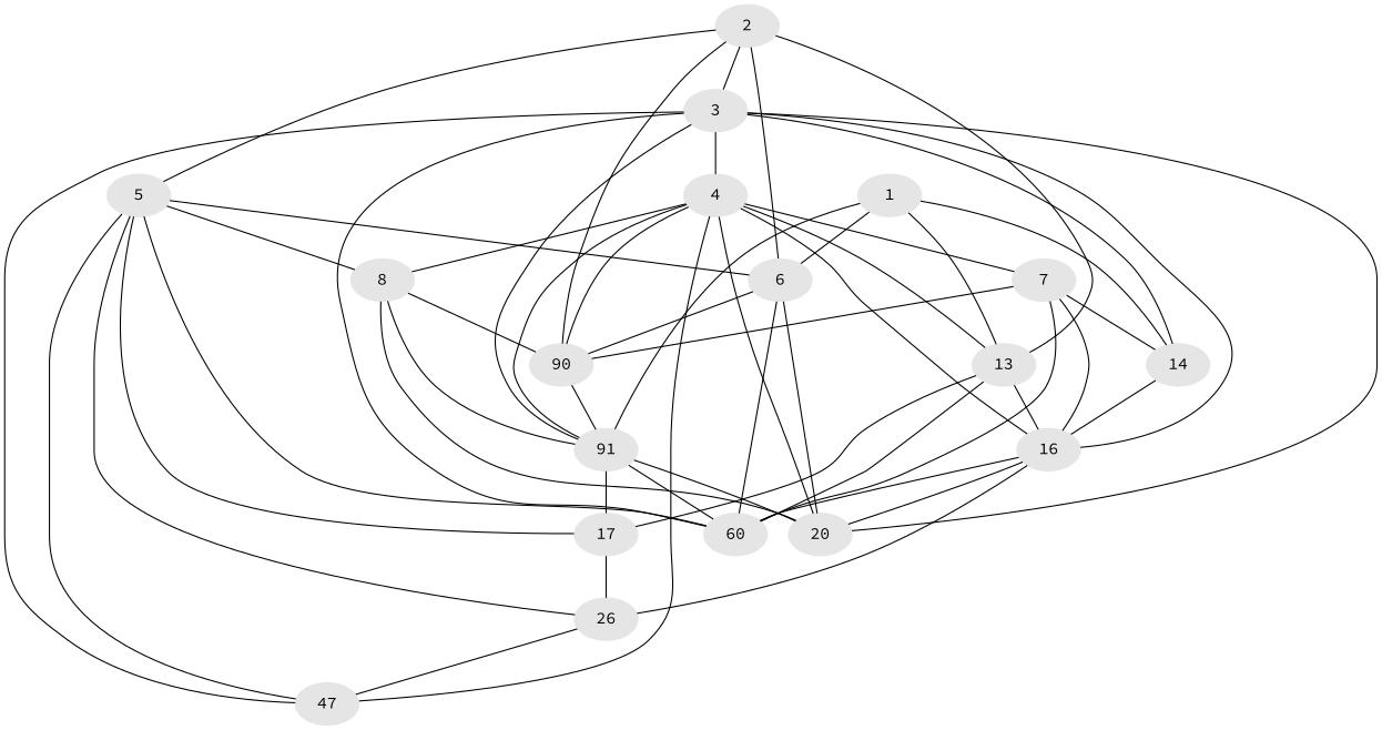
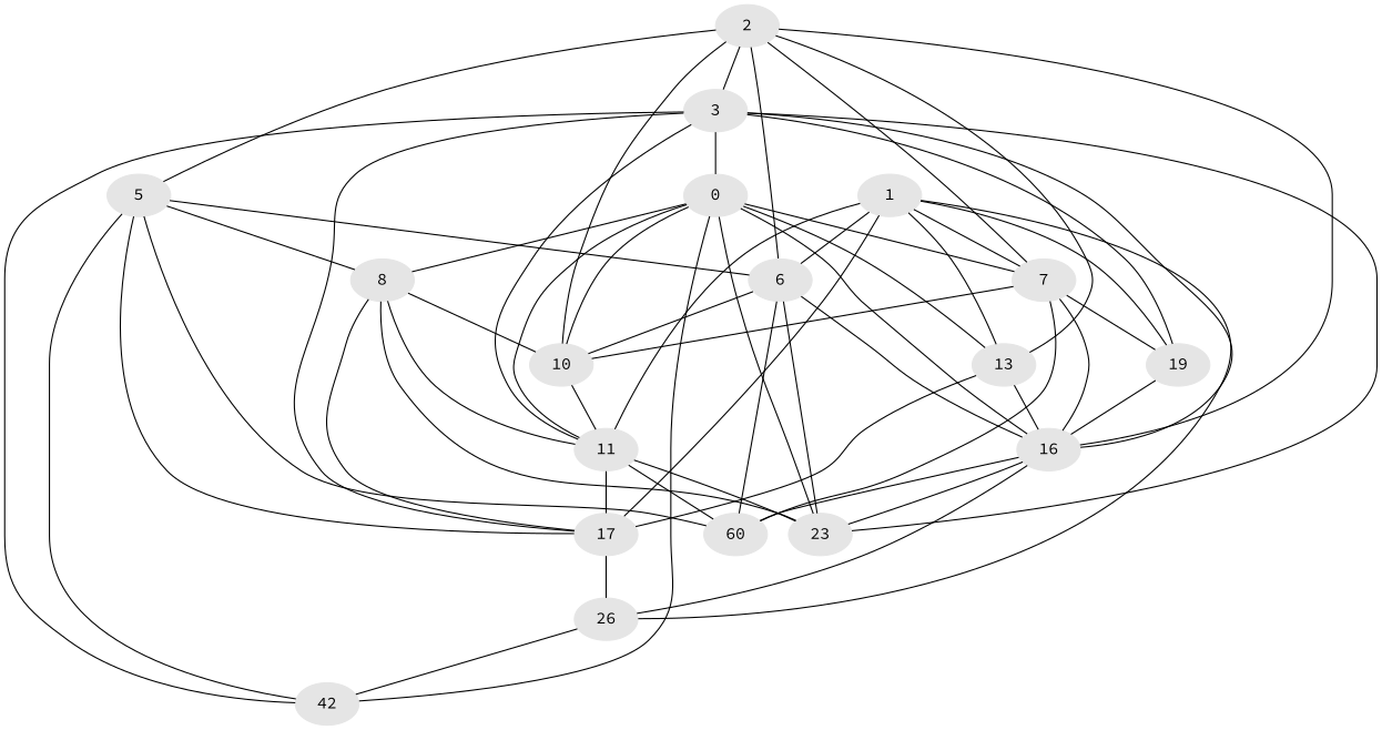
  graph {
    fontname="Source Code Pro"
    node [color=gray90 fontname="Source Code Pro" style=filled]
    edge [fontname="Source Code Pro"]
    1 [super="+27+12"]
    6 [super="+15"]
    7 [super="+22+18+24"]
-   11 [super="+46+38" label=91]
+   11 [super="+46+38"]
    13 [super="+31"]
-   14
+   14 [label=19]
    17 [super="+53+60"]
-   10 [super="+36" label=90]
+   10 [super="+36"]
    16 [super="+23+21+41"]
-   20 [super="+43+37"]
+   20 [super="+43+37" label=23]
    n11 [label=60 super="+50"]
    26
    2 [super="+32"]
    3 [super="+9+29+49"]
    5 [super="+34"]
-   4 [super="+19+39"]
-   47
+   4 [super="+19+39" label=0]
+   47 [label=42]
    8 [super="+61+54"]
    1 -- 6
+   1 -- 7
    1 -- 11 [weight=2]
    1 -- 13
    1 -- 14
+   1 -- 17 [weight=2]
    6 -- 10
+   6 -- 16 [weight=2]
    6 -- 20
    6 -- n11
    7 -- 14
    7 -- 10
    7 -- 16
    7 -- n11
    11 -- 17
    11 -- 20 [weight=4]
    11 -- n11
    13 -- 17
    13 -- 16
-   13 -- n11
    14 -- 16
    17 -- 26
    10 -- 11
    16 -- 20
    16 -- n11
    16 -- 26
    26 -- 47
    2 -- 6
+   2 -- 7
    2 -- 13
    2 -- 10
+   2 -- 16
    2 -- 3
    2 -- 5 [weight=2]
    3 -- 11 [weight=2]
    3 -- 14
-   3 -- n11
+   3 -- 17
    3 -- 16 [weight=2]
    3 -- 20
    3 -- 4
    3 -- 47
    5 -- 6
    5 -- 17
    5 -- n11
-   5 -- 26
+   1 -- 26
    5 -- 47
    5 -- 8
    4 -- 7 [weight=3]
    4 -- 11
    4 -- 13
    4 -- 10
    4 -- 16
    4 -- 20 [weight=2]
    4 -- 47
    4 -- 8
    8 -- 11 [weight=2]
+   8 -- 17
    8 -- 10
    8 -- 20
  }
